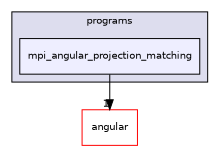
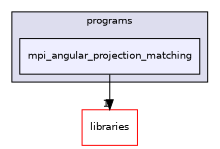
  digraph {
    compound=true
    fontname="DejaVu Sans"
    node [fontname="DejaVu Sans" fontsize=10 shape=box style=filled]
    n1 [fillcolor="#eeeeff" label=mpi_angular_projection_matching pencolor=black]
-   n2 [color=red fillcolor=white label=angular]
+   n2 [color=red fillcolor=white label=libraries]
    subgraph cluster_1 {
      bgcolor="#ddddee"
      fontsize=10
      label=programs
      pencolor=black
      n1
    }
    n1 -> n2 [headlabel=1 labeldistance=1.5 labelfontname=Helvetica labelfontsize=10 fontname="DejaVu Sans"]
  }
